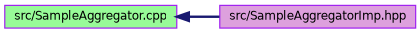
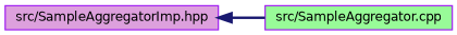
  digraph {
    rankdir=LR
    node [color=purple fontname=Helvetica fontsize=10 shape=record style=filled]
    n1 [fillcolor=plum fontcolor=black height=0.2 label="src/SampleAggregatorImp.hpp" width=0.4]
    n2 [fillcolor=palegreen height=0.2 label="src/SampleAggregator.cpp" width=0.4]
-   n2 -> n1 [color=midnightblue dir=back fontname=Helvetica fontsize=10 labelfontname=Helvetica labelfontsize=10 style=bold]
+   n1 -> n2 [color=midnightblue dir=back fontname=Helvetica fontsize=10 labelfontname=Helvetica labelfontsize=10 style=bold]
  }
